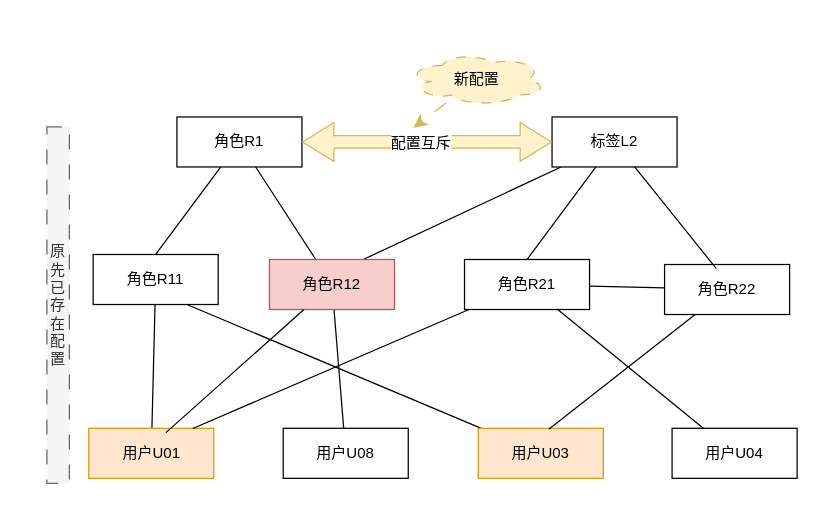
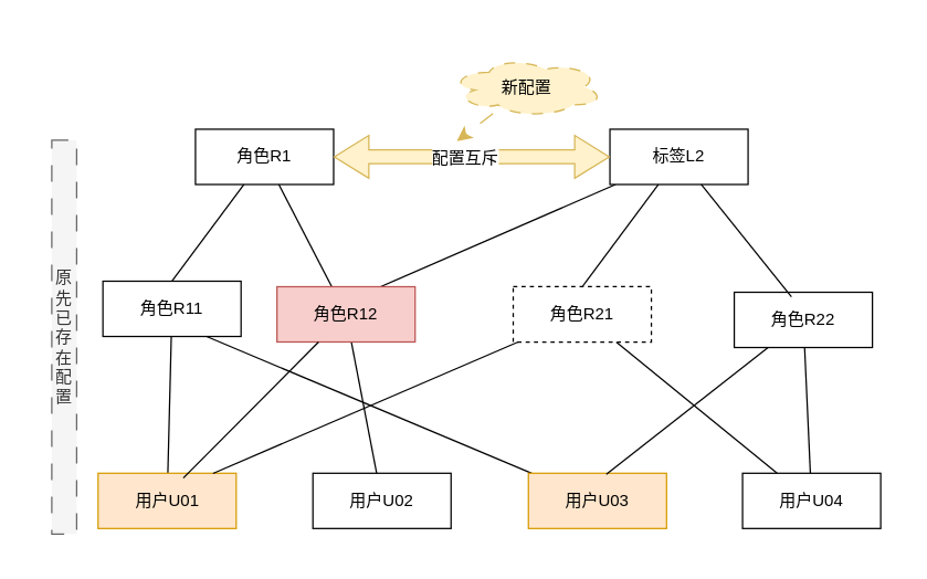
  <mxCell id="0" />
  <mxCell id="1" parent="0" />
  <mxCell id="2" value="" style="rounded=0;whiteSpace=wrap;html=1;strokeColor=none;" vertex="1" parent="1"><mxGeometry x="20" y="20" width="629" height="377" as="geometry" /></mxCell>
  <mxCell id="3" style="edgeStyle=none;curved=1;rounded=0;orthogonalLoop=1;jettySize=auto;html=1;entryX=0.5;entryY=0;entryDx=0;entryDy=0;fontSize=12;startSize=8;endSize=8;endArrow=none;startFill=0;" edge="1" parent="1" source="5" target="10"><mxGeometry relative="1" as="geometry" /></mxCell>
  <mxCell id="4" style="edgeStyle=none;curved=1;rounded=0;orthogonalLoop=1;jettySize=auto;html=1;fontSize=12;startSize=8;endSize=8;endArrow=none;startFill=0;" edge="1" parent="1" source="5" target="13"><mxGeometry relative="1" as="geometry" /></mxCell>
  <mxCell id="5" value="角色R1" style="whiteSpace=wrap;html=1;align=center;" vertex="1" parent="1"><mxGeometry x="141" y="93" width="100" height="40" as="geometry" /></mxCell>
  <mxCell id="6" style="edgeStyle=none;curved=1;rounded=0;orthogonalLoop=1;jettySize=auto;html=1;entryX=0.5;entryY=0;entryDx=0;entryDy=0;fontSize=12;startSize=8;endSize=8;endArrow=none;startFill=0;" edge="1" parent="1" source="8" target="15"><mxGeometry relative="1" as="geometry" /></mxCell>
  <mxCell id="7" style="edgeStyle=none;curved=1;rounded=0;orthogonalLoop=1;jettySize=auto;html=1;entryX=0.75;entryY=0;entryDx=0;entryDy=0;fontSize=12;startSize=8;endSize=8;endArrow=none;startFill=0;" edge="1" parent="1" source="8" target="13"><mxGeometry relative="1" as="geometry" /></mxCell>
  <mxCell id="8" value="标签L2" style="whiteSpace=wrap;html=1;align=center;" vertex="1" parent="1"><mxGeometry x="441" y="93" width="100" height="40" as="geometry" /></mxCell>
  <mxCell id="9" style="edgeStyle=none;curved=1;rounded=0;orthogonalLoop=1;jettySize=auto;html=1;fontSize=12;startSize=8;endSize=8;endArrow=none;startFill=0;" edge="1" parent="1" source="10" target="19"><mxGeometry relative="1" as="geometry" /></mxCell>
  <mxCell id="10" value="角色R11" style="whiteSpace=wrap;html=1;align=center;" vertex="1" parent="1"><mxGeometry x="74" y="203" width="100" height="40" as="geometry" /></mxCell>
  <mxCell id="11" style="edgeStyle=none;curved=1;rounded=0;orthogonalLoop=1;jettySize=auto;html=1;fontSize=12;startSize=8;endSize=8;endArrow=none;startFill=0;" edge="1" parent="1" source="13" target="20"><mxGeometry relative="1" as="geometry" /></mxCell>
  <mxCell id="12" style="edgeStyle=none;curved=1;rounded=0;orthogonalLoop=1;jettySize=auto;html=1;fontSize=12;startSize=8;endSize=8;exitX=0.75;exitY=1;exitDx=0;exitDy=0;endArrow=none;startFill=0;" edge="1" parent="1" source="10" target="21"><mxGeometry relative="1" as="geometry" /></mxCell>
- <mxCell id="13" value="角色R12" style="whiteSpace=wrap;html=1;align=center;fillColor=#f8cecc;strokeColor=#b85450;" vertex="1" parent="1"><mxGeometry x="215" y="207" width="100" height="40" as="geometry" /></mxCell>
+ <mxCell id="13" value="角色R12" style="whiteSpace=wrap;html=1;align=center;fillColor=#f8cecc;strokeColor=#b85450;" vertex="1" parent="1"><mxGeometry x="200" y="207" width="100" height="40" as="geometry" /></mxCell>
  <mxCell id="14" style="edgeStyle=none;curved=1;rounded=0;orthogonalLoop=1;jettySize=auto;html=1;entryX=0.25;entryY=0;entryDx=0;entryDy=0;fontSize=12;startSize=8;endSize=8;endArrow=none;startFill=0;" edge="1" parent="1" source="15" target="22"><mxGeometry relative="1" as="geometry" /></mxCell>
- <mxCell id="15" value="角色R21" style="whiteSpace=wrap;html=1;align=center;" vertex="1" parent="1"><mxGeometry x="371" y="207" width="100" height="40" as="geometry" /></mxCell>
- <mxCell id="16" style="edgeStyle=none;curved=1;rounded=0;orthogonalLoop=1;jettySize=auto;html=1;fontSize=12;startSize=8;endSize=8;endArrow=none;startFill=0;" edge="1" parent="1" source="17" target="15"><mxGeometry relative="1" as="geometry" /></mxCell>
+ <mxCell id="15" value="角色R21" style="whiteSpace=wrap;html=1;align=center;dashed=1;" vertex="1" parent="1"><mxGeometry x="371" y="207" width="100" height="40" as="geometry" /></mxCell>
+ <mxCell id="16" style="edgeStyle=none;curved=1;rounded=0;orthogonalLoop=1;jettySize=auto;html=1;fontSize=12;startSize=8;endSize=8;endArrow=none;startFill=0;" edge="1" parent="1" source="17" target="22"><mxGeometry relative="1" as="geometry" /></mxCell>
  <mxCell id="17" value="角色R22" style="whiteSpace=wrap;html=1;align=center;" vertex="1" parent="1"><mxGeometry x="531" y="211" width="100" height="40" as="geometry" /></mxCell>
  <mxCell id="18" style="edgeStyle=none;curved=1;rounded=0;orthogonalLoop=1;jettySize=auto;html=1;entryX=0.414;entryY=0.083;entryDx=0;entryDy=0;entryPerimeter=0;fontSize=12;startSize=8;endSize=8;endArrow=none;startFill=0;" edge="1" parent="1" source="8" target="17"><mxGeometry relative="1" as="geometry" /></mxCell>
  <mxCell id="19" value="用户U01" style="whiteSpace=wrap;html=1;align=center;fillColor=#ffe6cc;strokeColor=#d79b00;" vertex="1" parent="1"><mxGeometry x="70.5" y="342" width="100" height="40" as="geometry" /></mxCell>
- <mxCell id="20" value="用户U08" style="whiteSpace=wrap;html=1;align=center;" vertex="1" parent="1"><mxGeometry x="226" y="342" width="100" height="40" as="geometry" /></mxCell>
+ <mxCell id="20" value="用户U02" style="whiteSpace=wrap;html=1;align=center;" vertex="1" parent="1"><mxGeometry x="226" y="342" width="100" height="40" as="geometry" /></mxCell>
  <mxCell id="21" value="用户U03" style="whiteSpace=wrap;html=1;align=center;fillColor=#ffe6cc;strokeColor=#d79b00;" vertex="1" parent="1"><mxGeometry x="382" y="342" width="100" height="40" as="geometry" /></mxCell>
  <mxCell id="22" value="用户U04" style="whiteSpace=wrap;html=1;align=center;" vertex="1" parent="1"><mxGeometry x="537" y="342" width="100" height="40" as="geometry" /></mxCell>
  <mxCell id="23" style="edgeStyle=none;curved=1;rounded=0;orthogonalLoop=1;jettySize=auto;html=1;entryX=0.617;entryY=0.087;entryDx=0;entryDy=0;entryPerimeter=0;fontSize=12;startSize=8;endSize=8;endArrow=none;startFill=0;" edge="1" parent="1" source="13" target="19"><mxGeometry relative="1" as="geometry" /></mxCell>
  <mxCell id="24" style="edgeStyle=none;curved=1;rounded=0;orthogonalLoop=1;jettySize=auto;html=1;entryX=0.832;entryY=0.004;entryDx=0;entryDy=0;entryPerimeter=0;fontSize=12;startSize=8;endSize=8;endArrow=none;startFill=0;" edge="1" parent="1" source="15" target="19"><mxGeometry relative="1" as="geometry" /></mxCell>
  <mxCell id="25" style="edgeStyle=none;curved=1;rounded=0;orthogonalLoop=1;jettySize=auto;html=1;entryX=0.564;entryY=0.018;entryDx=0;entryDy=0;entryPerimeter=0;fontSize=12;startSize=8;endSize=8;endArrow=none;startFill=0;" edge="1" parent="1" source="17" target="21"><mxGeometry relative="1" as="geometry" /></mxCell>
  <mxCell id="26" value="" style="shape=flexArrow;endArrow=classic;startArrow=classic;html=1;rounded=0;fontSize=12;startSize=8;endSize=8;curved=1;entryX=0;entryY=0.5;entryDx=0;entryDy=0;exitX=1;exitY=0.5;exitDx=0;exitDy=0;fillColor=#fff2cc;strokeColor=#d6b656;" edge="1" parent="1" source="5" target="8"><mxGeometry width="100" height="100" relative="1" as="geometry"><mxPoint x="281" y="146" as="sourcePoint" /><mxPoint x="381" y="46" as="targetPoint" /></mxGeometry></mxCell>
  <mxCell id="27" value="配置互斥" style="edgeLabel;html=1;align=center;verticalAlign=middle;resizable=0;points=[];fontSize=12;" vertex="1" connectable="0" parent="26"><mxGeometry x="-0.058" relative="1" as="geometry"><mxPoint as="offset" /></mxGeometry></mxCell>
  <mxCell id="28" value="原先已存在配置" style="text;html=1;align=center;verticalAlign=middle;whiteSpace=wrap;rounded=0;dashed=1;strokeColor=#666666;dashPattern=12 12;fillColor=#f5f5f5;fontColor=#333333;" vertex="1" parent="1"><mxGeometry x="37" y="101" width="18" height="285" as="geometry" /></mxCell>
  <mxCell id="29" style="edgeStyle=none;curved=1;rounded=0;orthogonalLoop=1;jettySize=auto;html=1;fontSize=12;startSize=8;endSize=8;dashed=1;dashPattern=12 12;fillColor=#fff2cc;strokeColor=#d6b656;" edge="1" parent="1" source="30"><mxGeometry relative="1" as="geometry"><mxPoint x="330.241" y="101.621" as="targetPoint" /></mxGeometry></mxCell>
  <mxCell id="30" value="新配置" style="ellipse;shape=cloud;whiteSpace=wrap;html=1;dashed=1;dashPattern=8 8;fillColor=#fff2cc;strokeColor=#d6b656;" vertex="1" parent="1"><mxGeometry x="326" y="41" width="110" height="43" as="geometry" /></mxCell>
